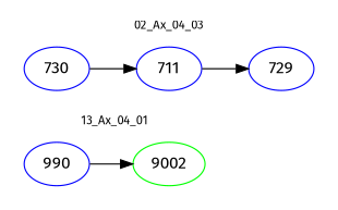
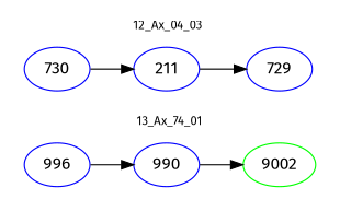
  digraph {
    fontname="Fira Sans"
    rankdir=LR
    node [color=blue fontname="Fira Sans"]
    edge [color=black fontname="Fira Sans"]
+   n1 [label=996]
    n2 [label=990]
    n3 [color=green label=9002]
    n4 [label=730]
-   n5 [label=711]
+   n5 [label=211]
    n6 [label=729]
    subgraph cluster_1 {
      color=white
      fontsize=10
-     label="13_Ax_04_01"
+     label="13_Ax_74_01"
+     n1
      n2
      n3
    }
    subgraph cluster_2 {
      color=white
      fontsize=10
-     label="02_Ax_04_03"
+     label="12_Ax_04_03"
      n4
      n5
      n6
    }
+   n1 -> n2
    n2 -> n3
    n4 -> n5
    n5 -> n6
  }
